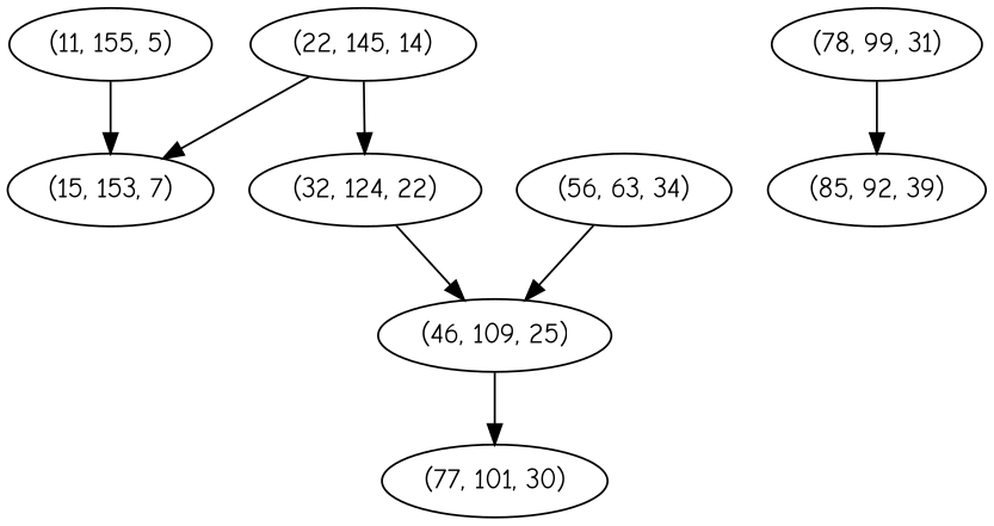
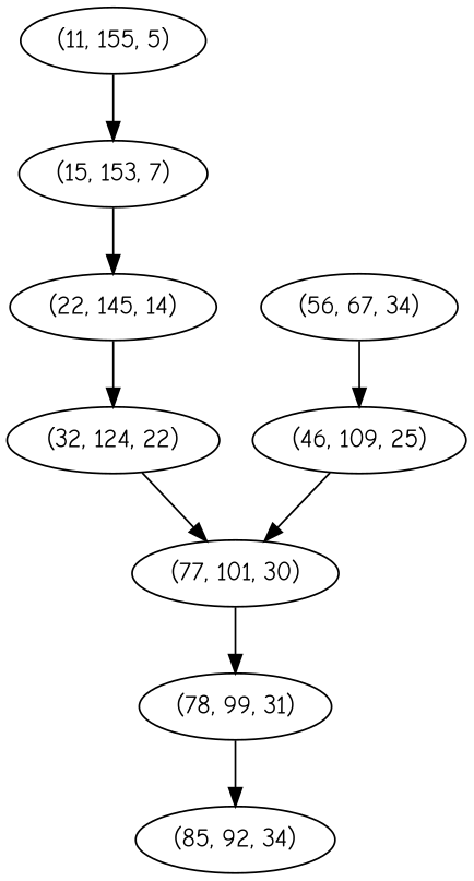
  digraph {
    fontname="Comic Neue"
    node [fontname="Comic Neue"]
    edge [fontname="Comic Neue"]
    n1 [label="(11, 155, 5)"]
    "(15, 153, 7)"
    "(22, 145, 14)"
    n4 [label="(32, 124, 22)"]
    "(46, 109, 25)"
    "(77, 101, 30)"
-   "(56, 63, 34)"
+   "(56, 63, 34)" [label="(56, 67, 34)"]
    "(78, 99, 31)"
-   "(85, 92, 34)" [label="(85, 92, 39)"]
+   "(85, 92, 34)"
    n1 -> "(15, 153, 7)"
-   "(22, 145, 14)" -> "(15, 153, 7)"
+   "(15, 153, 7)" -> "(22, 145, 14)"
    "(22, 145, 14)" -> n4
-   n4 -> "(46, 109, 25)"
+   n4 -> "(77, 101, 30)"
    "(46, 109, 25)" -> "(77, 101, 30)"
+   "(77, 101, 30)" -> "(78, 99, 31)"
    "(56, 63, 34)" -> "(46, 109, 25)"
    "(78, 99, 31)" -> "(85, 92, 34)"
  }
